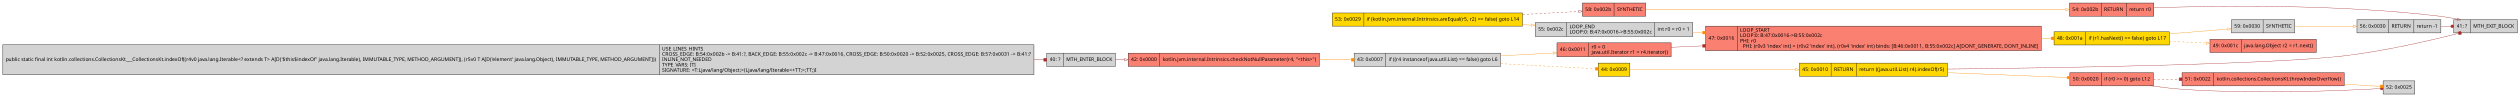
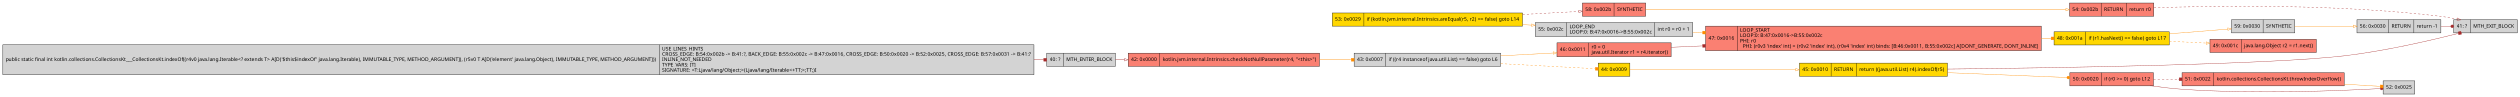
  digraph {
    fontname="Noto Sans"
    rankdir=LR
    node [fillcolor=lightgrey fontname="Noto Sans" shape=record style=filled]
    edge [arrowhead=onormal color=darkorange fontname="Noto Sans"]
    n1 [label="{40\:\ ?|MTH_ENTER_BLOCK\l}"]
    n2 [fillcolor=salmon label="{42\:\ 0x0000|kotlin.jvm.internal.Intrinsics.checkNotNullParameter(r4, \"\<this\>\")\l}"]
    n3 [label="{43\:\ 0x0007|if ((r4 instanceof java.util.List) == false) goto L6\l}"]
    n4 [fillcolor=gold label="{44\:\ 0x0009}"]
    n5 [fillcolor=salmon label="{46\:\ 0x0011|r0 = 0\ljava.util.Iterator r1 = r4.iterator()\l}"]
    n6 [fillcolor=gold label="{45\:\ 0x0010|RETURN\l|return ((java.util.List) r4).indexOf(r5)\l}"]
    n7 [fillcolor=salmon label="{47\:\ 0x0016|LOOP_START\lLOOP:0: B:47:0x0016\-\>B:55:0x002c\lPHI: r0 \l  PHI: (r0v3 'index' int) = (r0v2 'index' int), (r0v4 'index' int) binds: [B:46:0x0011, B:55:0x002c] A[DONT_GENERATE, DONT_INLINE]\l}"]
    n8 [label="{41\:\ ?|MTH_EXIT_BLOCK\l}"]
    n9 [fillcolor=salmon label="{50\:\ 0x0020|if (r0 \>= 0) goto L12\l}"]
    n10 [fillcolor=gold label="{48\:\ 0x001a|if (r1.hasNext() == false) goto L17\l}"]
    n11 [fillcolor=salmon label="{49\:\ 0x001c|java.lang.Object r2 = r1.next()\l}"]
    n12 [label="{59\:\ 0x0030|SYNTHETIC\l}"]
    n13 [label="{56\:\ 0x0030|RETURN\l|return \-1\l}"]
    n14 [fillcolor=salmon label="{51\:\ 0x0022|kotlin.collections.CollectionsKt.throwIndexOverflow()\l}"]
    n15 [label="{52\:\ 0x0025}"]
    n16 [fillcolor=gold label="{53\:\ 0x0029|if (kotlin.jvm.internal.Intrinsics.areEqual(r5, r2) == false) goto L14\l}"]
    n17 [label="{55\:\ 0x002c|LOOP_END\lLOOP:0: B:47:0x0016\-\>B:55:0x002c\l|int r0 = r0 + 1\l}"]
    n18 [fillcolor=salmon label="{58\:\ 0x002b|SYNTHETIC\l}"]
    n19 [fillcolor=salmon label="{54\:\ 0x002b|RETURN\l|return r0\l}"]
    n20 [label="{public static final int kotlin.collections.CollectionsKt___CollectionsKt.indexOf((r4v0 java.lang.Iterable\<? extends T\> A[D('$this$indexOf' java.lang.Iterable), IMMUTABLE_TYPE, METHOD_ARGUMENT]), (r5v0 T A[D('element' java.lang.Object), IMMUTABLE_TYPE, METHOD_ARGUMENT]))  | USE_LINES_HINTS\lCROSS_EDGE: B:54:0x002b \-\> B:41:?, BACK_EDGE: B:55:0x002c \-\> B:47:0x0016, CROSS_EDGE: B:50:0x0020 \-\> B:52:0x0025, CROSS_EDGE: B:57:0x0031 \-\> B:41:?\lINLINE_NOT_NEEDED\lTYPE_VARS: [T]\lSIGNATURE: \<T:Ljava\/lang\/Object;\>(Ljava\/lang\/Iterable\<+TT;\>;TT;)I\l}"]
    n1 -> n2 [color=brown]
    n2 -> n3 [arrowhead=box]
    n3 -> n4 [arrowhead=box style=dashed]
    n3 -> n5
    n4 -> n6
    n5 -> n7 [arrowhead=box color=brown]
    n6 -> n8 [arrowhead=box color=brown]
    n6 -> n9 [arrowhead=dot]
    n7 -> n10 [arrowhead=box]
    n9 -> n14 [arrowhead=box color=brown style=dashed]
    n9 -> n15 [arrowhead=dot color=brown]
    n10 -> n11 [style=dashed]
    n10 -> n12
    n12 -> n13
    n13 -> n8 [arrowhead=dot color=brown]
    n14 -> n15 [arrowhead=box]
    n16 -> n17
    n16 -> n18 [color=brown style=dashed]
    n17 -> n7 [arrowhead=box]
    n18 -> n19
-   n19 -> n8 [color=brown]
+   n19 -> n8 [color=brown style=dashed]
    n20 -> n1 [arrowhead=box color=brown]
  }
